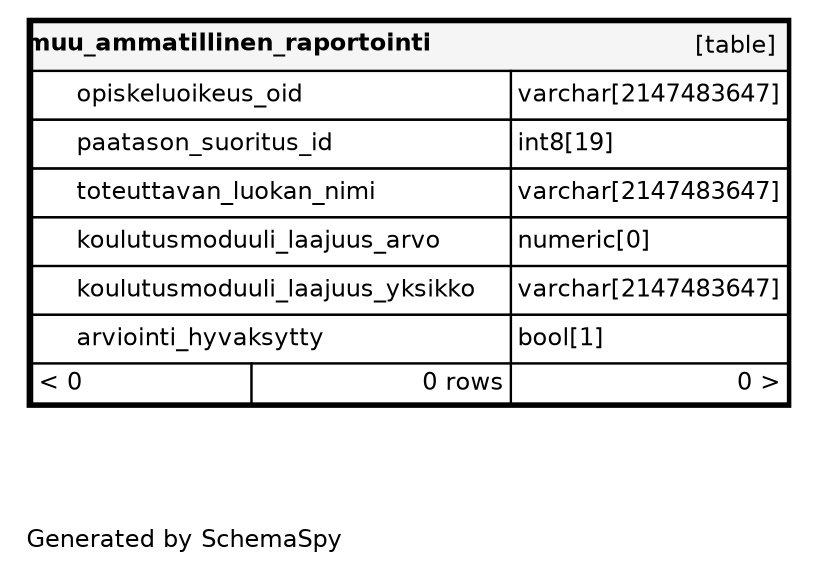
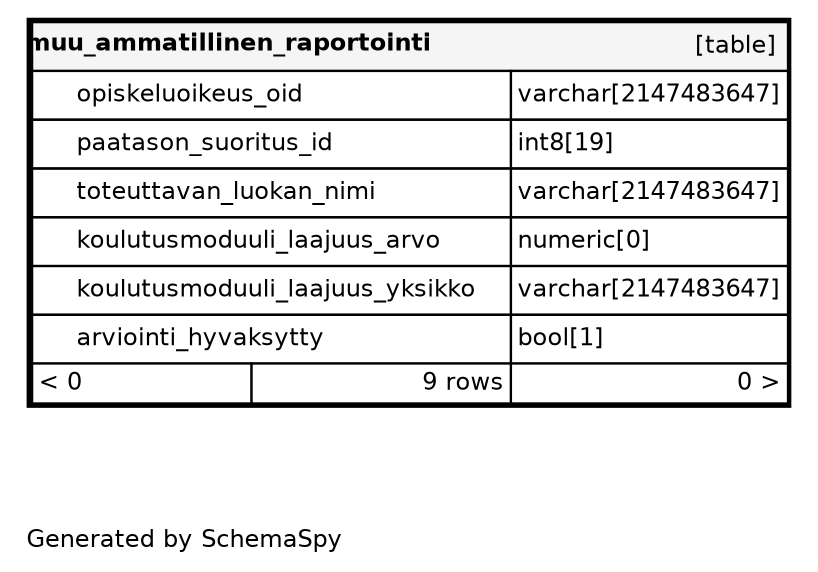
  digraph {
    bgcolor="#ffffff"
    fontname=Helvetica
    fontsize=11
    label="\nGenerated by SchemaSpy"
    labeljust=l
    nodesep=0.18
    rankdir=RL
    ranksep=0.46
    ration=compress
-   n1 [fontname=Helvetica fontsize=11 label=<     <TABLE BORDER="2" CELLBORDER="1" CELLSPACING="0" BGCOLOR="#ffffff">       <TR><TD COLSPAN="4"  BGCOLOR="#f5f5f5"><TABLE BORDER="0" CELLSPACING="0"><TR><TD ALIGN="LEFT" FIXEDSIZE="TRUE" WIDTH="172" HEIGHT="16"><B>muu_ammatillinen_raportointi</B></TD><TD ALIGN="RIGHT">[table]</TD></TR></TABLE></TD></TR>       <TR><TD PORT="opiskeluoikeus_oid" COLSPAN="2" ALIGN="LEFT"><TABLE BORDER="0" CELLSPACING="0" ALIGN="LEFT"><TR ALIGN="LEFT"><TD ALIGN="LEFT" FIXEDSIZE="TRUE" WIDTH="15" HEIGHT="16"></TD><TD ALIGN="LEFT" FIXEDSIZE="TRUE" WIDTH="195" HEIGHT="16">opiskeluoikeus_oid</TD></TR></TABLE></TD><TD PORT="opiskeluoikeus_oid.type" ALIGN="LEFT">varchar[2147483647]</TD></TR>       <TR><TD PORT="paatason_suoritus_id" COLSPAN="2" ALIGN="LEFT"><TABLE BORDER="0" CELLSPACING="0" ALIGN="LEFT"><TR ALIGN="LEFT"><TD ALIGN="LEFT" FIXEDSIZE="TRUE" WIDTH="15" HEIGHT="16"></TD><TD ALIGN="LEFT" FIXEDSIZE="TRUE" WIDTH="195" HEIGHT="16">paatason_suoritus_id</TD></TR></TABLE></TD><TD PORT="paatason_suoritus_id.type" ALIGN="LEFT">int8[19]</TD></TR>       <TR><TD PORT="toteuttavan_luokan_nimi" COLSPAN="2" ALIGN="LEFT"><TABLE BORDER="0" CELLSPACING="0" ALIGN="LEFT"><TR ALIGN="LEFT"><TD ALIGN="LEFT" FIXEDSIZE="TRUE" WIDTH="15" HEIGHT="16"></TD><TD ALIGN="LEFT" FIXEDSIZE="TRUE" WIDTH="195" HEIGHT="16">toteuttavan_luokan_nimi</TD></TR></TABLE></TD><TD PORT="toteuttavan_luokan_nimi.type" ALIGN="LEFT">varchar[2147483647]</TD></TR>       <TR><TD PORT="koulutusmoduuli_laajuus_arvo" COLSPAN="2" ALIGN="LEFT"><TABLE BORDER="0" CELLSPACING="0" ALIGN="LEFT"><TR ALIGN="LEFT"><TD ALIGN="LEFT" FIXEDSIZE="TRUE" WIDTH="15" HEIGHT="16"></TD><TD ALIGN="LEFT" FIXEDSIZE="TRUE" WIDTH="195" HEIGHT="16">koulutusmoduuli_laajuus_arvo</TD></TR></TABLE></TD><TD PORT="koulutusmoduuli_laajuus_arvo.type" ALIGN="LEFT">numeric[0]</TD></TR>       <TR><TD PORT="koulutusmoduuli_laajuus_yksikko" COLSPAN="2" ALIGN="LEFT"><TABLE BORDER="0" CELLSPACING="0" ALIGN="LEFT"><TR ALIGN="LEFT"><TD ALIGN="LEFT" FIXEDSIZE="TRUE" WIDTH="15" HEIGHT="16"></TD><TD ALIGN="LEFT" FIXEDSIZE="TRUE" WIDTH="195" HEIGHT="16">koulutusmoduuli_laajuus_yksikko</TD></TR></TABLE></TD><TD PORT="koulutusmoduuli_laajuus_yksikko.type" ALIGN="LEFT">varchar[2147483647]</TD></TR>       <TR><TD PORT="arviointi_hyvaksytty" COLSPAN="2" ALIGN="LEFT"><TABLE BORDER="0" CELLSPACING="0" ALIGN="LEFT"><TR ALIGN="LEFT"><TD ALIGN="LEFT" FIXEDSIZE="TRUE" WIDTH="15" HEIGHT="16"></TD><TD ALIGN="LEFT" FIXEDSIZE="TRUE" WIDTH="195" HEIGHT="16">arviointi_hyvaksytty</TD></TR></TABLE></TD><TD PORT="arviointi_hyvaksytty.type" ALIGN="LEFT">bool[1]</TD></TR>       <TR><TD ALIGN="LEFT" BGCOLOR="#ffffff">&lt; 0</TD><TD ALIGN="RIGHT" BGCOLOR="#ffffff">0 rows</TD><TD ALIGN="RIGHT" BGCOLOR="#ffffff">0 &gt;</TD></TR>     </TABLE>> shape=plaintext]
+   n1 [fontname=Helvetica fontsize=11 label=<     <TABLE BORDER="2" CELLBORDER="1" CELLSPACING="0" BGCOLOR="#ffffff">       <TR><TD COLSPAN="4"  BGCOLOR="#f5f5f5"><TABLE BORDER="0" CELLSPACING="0"><TR><TD ALIGN="LEFT" FIXEDSIZE="TRUE" WIDTH="172" HEIGHT="16"><B>muu_ammatillinen_raportointi</B></TD><TD ALIGN="RIGHT">[table]</TD></TR></TABLE></TD></TR>       <TR><TD PORT="opiskeluoikeus_oid" COLSPAN="2" ALIGN="LEFT"><TABLE BORDER="0" CELLSPACING="0" ALIGN="LEFT"><TR ALIGN="LEFT"><TD ALIGN="LEFT" FIXEDSIZE="TRUE" WIDTH="15" HEIGHT="16"></TD><TD ALIGN="LEFT" FIXEDSIZE="TRUE" WIDTH="195" HEIGHT="16">opiskeluoikeus_oid</TD></TR></TABLE></TD><TD PORT="opiskeluoikeus_oid.type" ALIGN="LEFT">varchar[2147483647]</TD></TR>       <TR><TD PORT="paatason_suoritus_id" COLSPAN="2" ALIGN="LEFT"><TABLE BORDER="0" CELLSPACING="0" ALIGN="LEFT"><TR ALIGN="LEFT"><TD ALIGN="LEFT" FIXEDSIZE="TRUE" WIDTH="15" HEIGHT="16"></TD><TD ALIGN="LEFT" FIXEDSIZE="TRUE" WIDTH="195" HEIGHT="16">paatason_suoritus_id</TD></TR></TABLE></TD><TD PORT="paatason_suoritus_id.type" ALIGN="LEFT">int8[19]</TD></TR>       <TR><TD PORT="toteuttavan_luokan_nimi" COLSPAN="2" ALIGN="LEFT"><TABLE BORDER="0" CELLSPACING="0" ALIGN="LEFT"><TR ALIGN="LEFT"><TD ALIGN="LEFT" FIXEDSIZE="TRUE" WIDTH="15" HEIGHT="16"></TD><TD ALIGN="LEFT" FIXEDSIZE="TRUE" WIDTH="195" HEIGHT="16">toteuttavan_luokan_nimi</TD></TR></TABLE></TD><TD PORT="toteuttavan_luokan_nimi.type" ALIGN="LEFT">varchar[2147483647]</TD></TR>       <TR><TD PORT="koulutusmoduuli_laajuus_arvo" COLSPAN="2" ALIGN="LEFT"><TABLE BORDER="0" CELLSPACING="0" ALIGN="LEFT"><TR ALIGN="LEFT"><TD ALIGN="LEFT" FIXEDSIZE="TRUE" WIDTH="15" HEIGHT="16"></TD><TD ALIGN="LEFT" FIXEDSIZE="TRUE" WIDTH="195" HEIGHT="16">koulutusmoduuli_laajuus_arvo</TD></TR></TABLE></TD><TD PORT="koulutusmoduuli_laajuus_arvo.type" ALIGN="LEFT">numeric[0]</TD></TR>       <TR><TD PORT="koulutusmoduuli_laajuus_yksikko" COLSPAN="2" ALIGN="LEFT"><TABLE BORDER="0" CELLSPACING="0" ALIGN="LEFT"><TR ALIGN="LEFT"><TD ALIGN="LEFT" FIXEDSIZE="TRUE" WIDTH="15" HEIGHT="16"></TD><TD ALIGN="LEFT" FIXEDSIZE="TRUE" WIDTH="195" HEIGHT="16">koulutusmoduuli_laajuus_yksikko</TD></TR></TABLE></TD><TD PORT="koulutusmoduuli_laajuus_yksikko.type" ALIGN="LEFT">varchar[2147483647]</TD></TR>       <TR><TD PORT="arviointi_hyvaksytty" COLSPAN="2" ALIGN="LEFT"><TABLE BORDER="0" CELLSPACING="0" ALIGN="LEFT"><TR ALIGN="LEFT"><TD ALIGN="LEFT" FIXEDSIZE="TRUE" WIDTH="15" HEIGHT="16"></TD><TD ALIGN="LEFT" FIXEDSIZE="TRUE" WIDTH="195" HEIGHT="16">arviointi_hyvaksytty</TD></TR></TABLE></TD><TD PORT="arviointi_hyvaksytty.type" ALIGN="LEFT">bool[1]</TD></TR>       <TR><TD ALIGN="LEFT" BGCOLOR="#ffffff">&lt; 0</TD><TD ALIGN="RIGHT" BGCOLOR="#ffffff">9 rows</TD><TD ALIGN="RIGHT" BGCOLOR="#ffffff">0 &gt;</TD></TR>     </TABLE>> shape=plaintext]
  }
